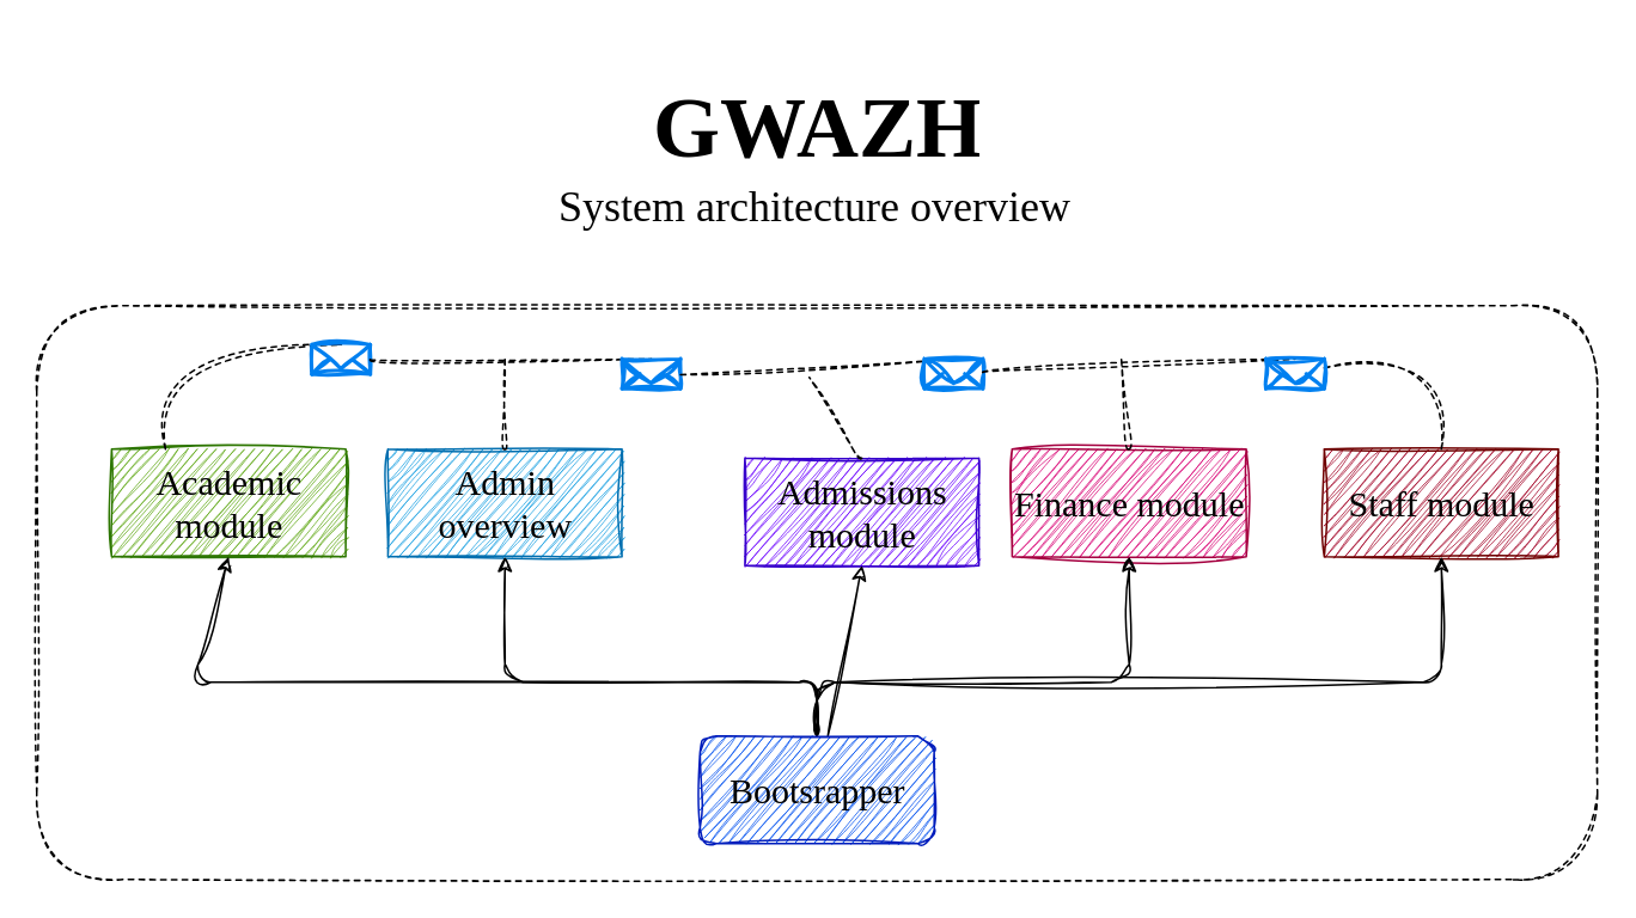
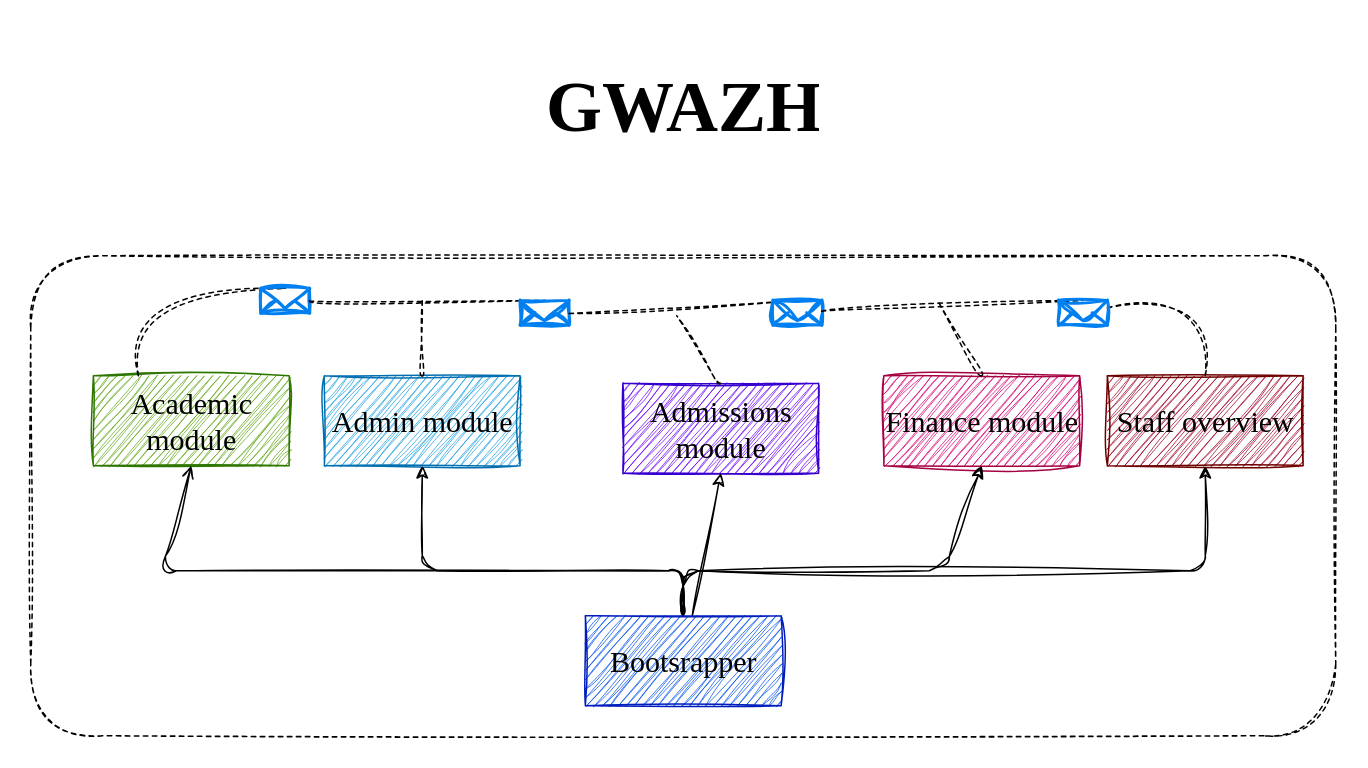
  <mxCell id="0" />
  <mxCell id="1" parent="0" />
  <mxCell id="2" value="&lt;h1&gt;GWAZH&lt;/h1&gt;&lt;p&gt;&lt;br&gt;&lt;/p&gt;" style="text;html=1;strokeColor=none;fillColor=none;spacing=5;spacingTop=-20;whiteSpace=wrap;overflow=hidden;rounded=0;dashed=1;sketch=1;hachureGap=4;jiggle=2;curveFitting=1;fontFamily=Architects Daughter;fontSource=https%3A%2F%2Ffonts.googleapis.com%2Fcss%3Ffamily%3DArchitects%2BDaughter;fontSize=24;" parent="1" vertex="1"><mxGeometry x="359" y="20" width="190" height="80" as="geometry" /></mxCell>
- <mxCell id="3" value="System architecture overview" style="text;html=1;strokeColor=none;fillColor=none;align=center;verticalAlign=middle;whiteSpace=wrap;rounded=0;dashed=1;sketch=1;hachureGap=4;jiggle=2;curveFitting=1;fontFamily=Architects Daughter;fontSource=https%3A%2F%2Ffonts.googleapis.com%2Fcss%3Ffamily%3DArchitects%2BDaughter;fontSize=24;" parent="1" vertex="1"><mxGeometry x="276" y="100" width="356" height="30" as="geometry" /></mxCell>
  <mxCell id="4" value="" style="group" parent="1" vertex="1" connectable="0"><mxGeometry x="20" y="170" width="870" height="320" as="geometry" /></mxCell>
  <mxCell id="5" value="" style="rounded=1;whiteSpace=wrap;html=1;sketch=1;hachureGap=4;jiggle=2;curveFitting=1;fontFamily=Architects Daughter;fontSource=https%3A%2F%2Ffonts.googleapis.com%2Fcss%3Ffamily%3DArchitects%2BDaughter;fontSize=24;fillColor=none;dashed=1;" parent="4" vertex="1"><mxGeometry width="870" height="320" as="geometry" /></mxCell>
  <mxCell id="6" value="" style="group" parent="4" vertex="1" connectable="0"><mxGeometry x="21.75" y="20" width="826.5" height="280" as="geometry" /></mxCell>
  <mxCell id="7" value="&lt;font color=&quot;#000000&quot;&gt;Academic module&lt;/font&gt;" style="rounded=0;whiteSpace=wrap;html=1;sketch=1;hachureGap=4;jiggle=2;curveFitting=1;fontFamily=Architects Daughter;fontSource=https%3A%2F%2Ffonts.googleapis.com%2Fcss%3Ffamily%3DArchitects%2BDaughter;fontSize=20;fillColor=#60a917;fontColor=#ffffff;strokeColor=#2D7600;" parent="6" vertex="1"><mxGeometry x="20" y="60" width="130.5" height="60" as="geometry" /></mxCell>
  <mxCell id="8" value="&lt;font color=&quot;#000000&quot;&gt;Admissions module&lt;/font&gt;" style="rounded=0;whiteSpace=wrap;html=1;sketch=1;hachureGap=4;jiggle=2;curveFitting=1;fontFamily=Architects Daughter;fontSource=https%3A%2F%2Ffonts.googleapis.com%2Fcss%3Ffamily%3DArchitects%2BDaughter;fontSize=20;fillColor=#6a00ff;fontColor=#ffffff;strokeColor=#3700CC;" parent="6" vertex="1"><mxGeometry x="373" y="65" width="130.5" height="60" as="geometry" /></mxCell>
- <mxCell id="9" value="&lt;font color=&quot;#000000&quot;&gt;Finance module&lt;/font&gt;" style="rounded=0;whiteSpace=wrap;html=1;sketch=1;hachureGap=4;jiggle=2;curveFitting=1;fontFamily=Architects Daughter;fontSource=https%3A%2F%2Ffonts.googleapis.com%2Fcss%3Ffamily%3DArchitects%2BDaughter;fontSize=20;fillColor=#d80073;fontColor=#ffffff;strokeColor=#A50040;" parent="6" vertex="1"><mxGeometry x="522" y="60" width="130.5" height="60" as="geometry" /></mxCell>
- <mxCell id="10" value="&lt;font color=&quot;#000000&quot;&gt;Staff module&lt;/font&gt;" style="rounded=0;whiteSpace=wrap;html=1;sketch=1;hachureGap=4;jiggle=2;curveFitting=1;fontFamily=Architects Daughter;fontSource=https%3A%2F%2Ffonts.googleapis.com%2Fcss%3Ffamily%3DArchitects%2BDaughter;fontSize=20;fillColor=#a20025;fontColor=#ffffff;strokeColor=#6F0000;" parent="6" vertex="1"><mxGeometry x="696.0" y="60" width="130.5" height="60" as="geometry" /></mxCell>
- <mxCell id="11" value="&lt;font color=&quot;#000000&quot;&gt;Admin overview&lt;/font&gt;" style="rounded=0;whiteSpace=wrap;html=1;sketch=1;hachureGap=4;jiggle=2;curveFitting=1;fontFamily=Architects Daughter;fontSource=https%3A%2F%2Ffonts.googleapis.com%2Fcss%3Ffamily%3DArchitects%2BDaughter;fontSize=20;fillColor=#1ba1e2;fontColor=#ffffff;strokeColor=#006EAF;" parent="6" vertex="1"><mxGeometry x="174.0" y="60" width="130.5" height="60" as="geometry" /></mxCell>
- <mxCell id="12" style="edgeStyle=none;sketch=1;hachureGap=4;jiggle=2;curveFitting=1;html=1;entryX=0.5;entryY=1;entryDx=0;entryDy=0;fontFamily=Architects Daughter;fontSource=https%3A%2F%2Ffonts.googleapis.com%2Fcss%3Ffamily%3DArchitects%2BDaughter;fontSize=16;exitX=0.5;exitY=0;exitDx=0;exitDy=0;" parent="6" source="17" target="7" edge="1"><mxGeometry relative="1" as="geometry"><Array as="points"><mxPoint x="413.25" y="190" /><mxPoint x="65.25" y="190" /></Array></mxGeometry></mxCell>
+ <mxCell id="9" value="&lt;font color=&quot;#000000&quot;&gt;Finance module&lt;/font&gt;" style="rounded=0;whiteSpace=wrap;html=1;sketch=1;hachureGap=4;jiggle=2;curveFitting=1;fontFamily=Architects Daughter;fontSource=https%3A%2F%2Ffonts.googleapis.com%2Fcss%3Ffamily%3DArchitects%2BDaughter;fontSize=20;fillColor=#d80073;fontColor=#ffffff;strokeColor=#A50040;" parent="6" vertex="1"><mxGeometry x="547" y="60" width="130.5" height="60" as="geometry" /></mxCell>
+ <mxCell id="10" value="&lt;font color=&quot;#000000&quot;&gt;Staff overview&lt;/font&gt;" style="rounded=0;whiteSpace=wrap;html=1;sketch=1;hachureGap=4;jiggle=2;curveFitting=1;fontFamily=Architects Daughter;fontSource=https%3A%2F%2Ffonts.googleapis.com%2Fcss%3Ffamily%3DArchitects%2BDaughter;fontSize=20;fillColor=#a20025;fontColor=#ffffff;strokeColor=#6F0000;" parent="6" vertex="1"><mxGeometry x="696.0" y="60" width="130.5" height="60" as="geometry" /></mxCell>
+ <mxCell id="11" value="&lt;font color=&quot;#000000&quot;&gt;Admin module&lt;/font&gt;" style="rounded=0;whiteSpace=wrap;html=1;sketch=1;hachureGap=4;jiggle=2;curveFitting=1;fontFamily=Architects Daughter;fontSource=https%3A%2F%2Ffonts.googleapis.com%2Fcss%3Ffamily%3DArchitects%2BDaughter;fontSize=20;fillColor=#1ba1e2;fontColor=#ffffff;strokeColor=#006EAF;" parent="6" vertex="1"><mxGeometry x="174.0" y="60" width="130.5" height="60" as="geometry" /></mxCell>
+ <mxCell id="12" style="edgeStyle=none;sketch=1;hachureGap=4;jiggle=2;curveFitting=1;html=1;entryX=0.5;entryY=1;entryDx=0;entryDy=0;fontFamily=Architects Daughter;fontSource=https%3A%2F%2Ffonts.googleapis.com%2Fcss%3Ffamily%3DArchitects%2BDaughter;fontSize=16;exitX=0.5;exitY=0;exitDx=0;exitDy=0;endArrow=open;" parent="6" source="17" target="7" edge="1"><mxGeometry relative="1" as="geometry"><Array as="points"><mxPoint x="413.25" y="190" /><mxPoint x="65.25" y="190" /></Array></mxGeometry></mxCell>
  <mxCell id="13" style="edgeStyle=none;sketch=1;hachureGap=4;jiggle=2;curveFitting=1;html=1;entryX=0.5;entryY=1;entryDx=0;entryDy=0;fontFamily=Architects Daughter;fontSource=https%3A%2F%2Ffonts.googleapis.com%2Fcss%3Ffamily%3DArchitects%2BDaughter;fontSize=16;exitX=0.5;exitY=0;exitDx=0;exitDy=0;" parent="6" source="17" target="11" edge="1"><mxGeometry relative="1" as="geometry"><Array as="points"><mxPoint x="413.25" y="190" /><mxPoint x="239.25" y="190" /></Array></mxGeometry></mxCell>
  <mxCell id="14" style="edgeStyle=none;sketch=1;hachureGap=4;jiggle=2;curveFitting=1;html=1;entryX=0.5;entryY=1;entryDx=0;entryDy=0;fontFamily=Architects Daughter;fontSource=https%3A%2F%2Ffonts.googleapis.com%2Fcss%3Ffamily%3DArchitects%2BDaughter;fontSize=16;" parent="6" source="17" target="8" edge="1"><mxGeometry relative="1" as="geometry" /></mxCell>
  <mxCell id="15" style="edgeStyle=none;sketch=1;hachureGap=4;jiggle=2;curveFitting=1;html=1;entryX=0.5;entryY=1;entryDx=0;entryDy=0;fontFamily=Architects Daughter;fontSource=https%3A%2F%2Ffonts.googleapis.com%2Fcss%3Ffamily%3DArchitects%2BDaughter;fontSize=16;exitX=0.5;exitY=0;exitDx=0;exitDy=0;" parent="6" source="17" target="9" edge="1"><mxGeometry relative="1" as="geometry"><Array as="points"><mxPoint x="413.25" y="190" /><mxPoint x="587.25" y="190" /></Array></mxGeometry></mxCell>
  <mxCell id="16" style="edgeStyle=none;sketch=1;hachureGap=4;jiggle=2;curveFitting=1;html=1;entryX=0.5;entryY=1;entryDx=0;entryDy=0;fontFamily=Architects Daughter;fontSource=https%3A%2F%2Ffonts.googleapis.com%2Fcss%3Ffamily%3DArchitects%2BDaughter;fontSize=16;exitX=0.5;exitY=0;exitDx=0;exitDy=0;" parent="6" source="17" target="10" edge="1"><mxGeometry relative="1" as="geometry"><Array as="points"><mxPoint x="413.25" y="190" /><mxPoint x="761.25" y="190" /></Array></mxGeometry></mxCell>
- <mxCell id="17" value="&lt;font color=&quot;#000000&quot;&gt;Bootsrapper&lt;/font&gt;" style="whiteSpace=wrap;html=1;sketch=1;hachureGap=4;jiggle=2;curveFitting=1;fontFamily=Architects Daughter;fontSource=https%3A%2F%2Ffonts.googleapis.com%2Fcss%3Ffamily%3DArchitects%2BDaughter;fontSize=20;fillColor=#0050ef;strokeColor=#001DBC;fontColor=#ffffff;rounded=1;" parent="6" vertex="1"><mxGeometry x="348.0" y="220" width="130.5" height="60" as="geometry" /></mxCell>
+ <mxCell id="17" value="&lt;font color=&quot;#000000&quot;&gt;Bootsrapper&lt;/font&gt;" style="rounded=0;whiteSpace=wrap;html=1;sketch=1;hachureGap=4;jiggle=2;curveFitting=1;fontFamily=Architects Daughter;fontSource=https%3A%2F%2Ffonts.googleapis.com%2Fcss%3Ffamily%3DArchitects%2BDaughter;fontSize=20;fillColor=#0050ef;strokeColor=#001DBC;fontColor=#ffffff;" parent="6" vertex="1"><mxGeometry x="348.0" y="220" width="130.5" height="60" as="geometry" /></mxCell>
  <mxCell id="18" value="" style="endArrow=none;dashed=1;html=1;sketch=1;hachureGap=4;jiggle=2;curveFitting=1;fontFamily=Architects Daughter;fontSource=https%3A%2F%2Ffonts.googleapis.com%2Fcss%3Ffamily%3DArchitects%2BDaughter;fontSize=24;curved=1;entryX=0.5;entryY=0;entryDx=0;entryDy=0;startArrow=none;" parent="6" source="29" target="10" edge="1"><mxGeometry width="50" height="50" relative="1" as="geometry"><mxPoint x="50.025" y="60" as="sourcePoint" /><mxPoint x="104.4" y="10" as="targetPoint" /><Array as="points"><mxPoint x="767.775" /></Array></mxGeometry></mxCell>
  <mxCell id="19" value="" style="endArrow=none;dashed=1;html=1;sketch=1;hachureGap=4;jiggle=2;curveFitting=1;fontFamily=Architects Daughter;fontSource=https%3A%2F%2Ffonts.googleapis.com%2Fcss%3Ffamily%3DArchitects%2BDaughter;fontSize=24;curved=1;exitX=0.5;exitY=0;exitDx=0;exitDy=0;" parent="6" source="11" edge="1"><mxGeometry width="50" height="50" relative="1" as="geometry"><mxPoint x="234.9" y="70" as="sourcePoint" /><mxPoint x="239.25" y="10" as="targetPoint" /></mxGeometry></mxCell>
  <mxCell id="20" value="" style="endArrow=none;dashed=1;html=1;sketch=1;hachureGap=4;jiggle=2;curveFitting=1;fontFamily=Architects Daughter;fontSource=https%3A%2F%2Ffonts.googleapis.com%2Fcss%3Ffamily%3DArchitects%2BDaughter;fontSize=24;curved=1;exitX=0.5;exitY=0;exitDx=0;exitDy=0;" parent="6" source="8" edge="1"><mxGeometry width="50" height="50" relative="1" as="geometry"><mxPoint x="408.9" y="100" as="sourcePoint" /><mxPoint x="408.9" y="20" as="targetPoint" /></mxGeometry></mxCell>
  <mxCell id="21" value="" style="endArrow=none;dashed=1;html=1;sketch=1;hachureGap=4;jiggle=2;curveFitting=1;fontFamily=Architects Daughter;fontSource=https%3A%2F%2Ffonts.googleapis.com%2Fcss%3Ffamily%3DArchitects%2BDaughter;fontSize=24;curved=1;exitX=0.5;exitY=0;exitDx=0;exitDy=0;" parent="6" source="9" edge="1"><mxGeometry width="50" height="50" relative="1" as="geometry"><mxPoint x="582.9" y="70" as="sourcePoint" /><mxPoint x="582.9" y="10" as="targetPoint" /></mxGeometry></mxCell>
  <mxCell id="22" value="" style="endArrow=none;dashed=1;html=1;sketch=1;hachureGap=4;jiggle=2;curveFitting=1;fontFamily=Architects Daughter;fontSource=https%3A%2F%2Ffonts.googleapis.com%2Fcss%3Ffamily%3DArchitects%2BDaughter;fontSize=24;curved=1;entryX=0.5;entryY=0;entryDx=0;entryDy=0;" parent="6" target="23" edge="1"><mxGeometry width="50" height="50" relative="1" as="geometry"><mxPoint x="50.025" y="60" as="sourcePoint" /><mxPoint x="761.25" y="60" as="targetPoint" /><Array as="points"><mxPoint x="39.15" /></Array></mxGeometry></mxCell>
  <mxCell id="23" value="" style="html=1;verticalLabelPosition=bottom;align=center;labelBackgroundColor=#ffffff;verticalAlign=top;strokeWidth=2;strokeColor=#0080F0;shadow=0;dashed=0;shape=mxgraph.ios7.icons.mail;sketch=1;hachureGap=4;jiggle=2;curveFitting=1;fontFamily=Architects Daughter;fontSource=https%3A%2F%2Ffonts.googleapis.com%2Fcss%3Ffamily%3DArchitects%2BDaughter;fontSize=24;fillColor=none;" parent="6" vertex="1"><mxGeometry x="131.587" y="1.75" width="32.625" height="16.5" as="geometry" /></mxCell>
  <mxCell id="24" value="" style="endArrow=none;dashed=1;html=1;sketch=1;hachureGap=4;jiggle=2;curveFitting=1;fontFamily=Architects Daughter;fontSource=https%3A%2F%2Ffonts.googleapis.com%2Fcss%3Ffamily%3DArchitects%2BDaughter;fontSize=24;curved=1;entryX=0.5;entryY=0;entryDx=0;entryDy=0;startArrow=none;" parent="6" source="23" target="25" edge="1"><mxGeometry width="50" height="50" relative="1" as="geometry"><mxPoint x="164.212" y="10.652" as="sourcePoint" /><mxPoint x="761.25" y="60" as="targetPoint" /><Array as="points" /></mxGeometry></mxCell>
  <mxCell id="25" value="" style="html=1;verticalLabelPosition=bottom;align=center;labelBackgroundColor=#ffffff;verticalAlign=top;strokeWidth=2;strokeColor=#0080F0;shadow=0;dashed=0;shape=mxgraph.ios7.icons.mail;sketch=1;hachureGap=4;jiggle=2;curveFitting=1;fontFamily=Architects Daughter;fontSource=https%3A%2F%2Ffonts.googleapis.com%2Fcss%3Ffamily%3DArchitects%2BDaughter;fontSize=24;fillColor=none;" parent="6" vertex="1"><mxGeometry x="304.5" y="9.75" width="32.625" height="16.5" as="geometry" /></mxCell>
  <mxCell id="26" value="" style="endArrow=none;dashed=1;html=1;sketch=1;hachureGap=4;jiggle=2;curveFitting=1;fontFamily=Architects Daughter;fontSource=https%3A%2F%2Ffonts.googleapis.com%2Fcss%3Ffamily%3DArchitects%2BDaughter;fontSize=24;curved=1;entryX=0.5;entryY=0;entryDx=0;entryDy=0;startArrow=none;" parent="6" source="25" target="27" edge="1"><mxGeometry width="50" height="50" relative="1" as="geometry"><mxPoint x="337.125" y="18.423" as="sourcePoint" /><mxPoint x="761.25" y="60" as="targetPoint" /><Array as="points"><mxPoint x="398.025" y="20" /></Array></mxGeometry></mxCell>
  <mxCell id="27" value="" style="html=1;verticalLabelPosition=bottom;align=center;labelBackgroundColor=#ffffff;verticalAlign=top;strokeWidth=2;strokeColor=#0080F0;shadow=0;dashed=0;shape=mxgraph.ios7.icons.mail;sketch=1;hachureGap=4;jiggle=2;curveFitting=1;fontFamily=Architects Daughter;fontSource=https%3A%2F%2Ffonts.googleapis.com%2Fcss%3Ffamily%3DArchitects%2BDaughter;fontSize=24;fillColor=none;" parent="6" vertex="1"><mxGeometry x="473.062" y="9.75" width="32.625" height="16.5" as="geometry" /></mxCell>
  <mxCell id="28" value="" style="endArrow=none;dashed=1;html=1;sketch=1;hachureGap=4;jiggle=2;curveFitting=1;fontFamily=Architects Daughter;fontSource=https%3A%2F%2Ffonts.googleapis.com%2Fcss%3Ffamily%3DArchitects%2BDaughter;fontSize=24;curved=1;entryX=0.5;entryY=0;entryDx=0;entryDy=0;startArrow=none;" parent="6" source="27" target="29" edge="1"><mxGeometry width="50" height="50" relative="1" as="geometry"><mxPoint x="505.688" y="16.945" as="sourcePoint" /><mxPoint x="761.25" y="60" as="targetPoint" /><Array as="points" /></mxGeometry></mxCell>
  <mxCell id="29" value="" style="html=1;verticalLabelPosition=bottom;align=center;labelBackgroundColor=#ffffff;verticalAlign=top;strokeWidth=2;strokeColor=#0080F0;shadow=0;dashed=0;shape=mxgraph.ios7.icons.mail;sketch=1;hachureGap=4;jiggle=2;curveFitting=1;fontFamily=Architects Daughter;fontSource=https%3A%2F%2Ffonts.googleapis.com%2Fcss%3Ffamily%3DArchitects%2BDaughter;fontSize=24;fillColor=none;" parent="6" vertex="1"><mxGeometry x="663.375" y="9.75" width="32.625" height="16.5" as="geometry" /></mxCell>
